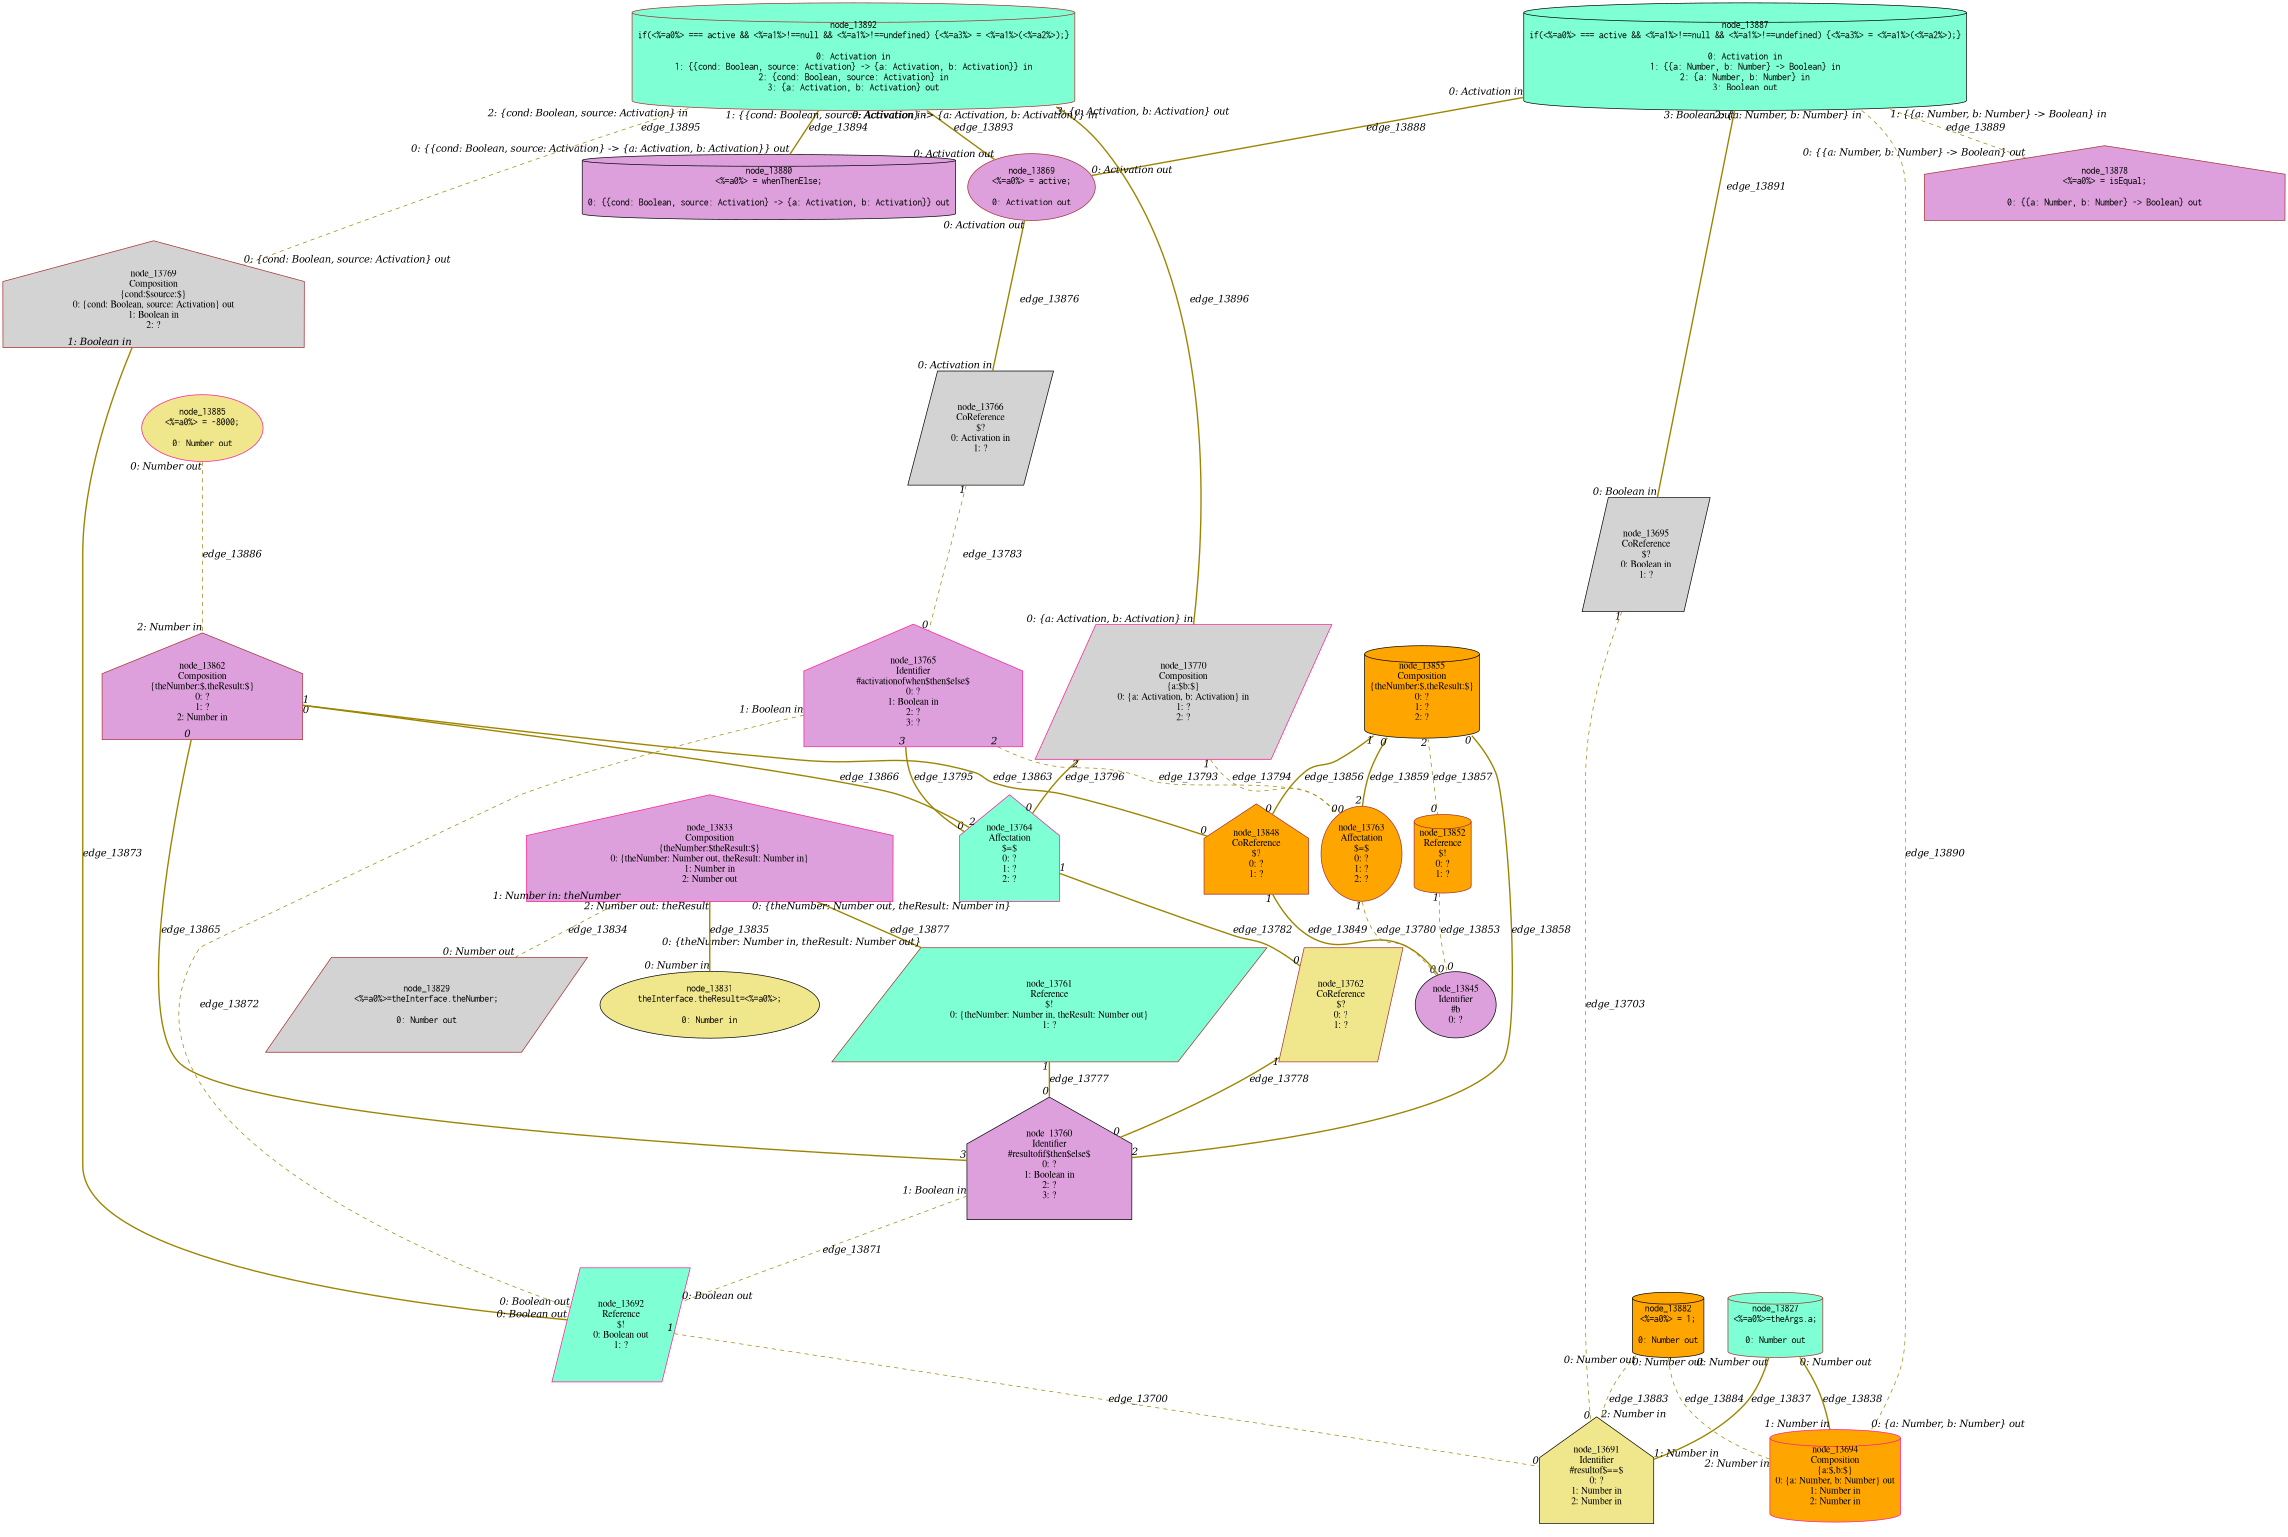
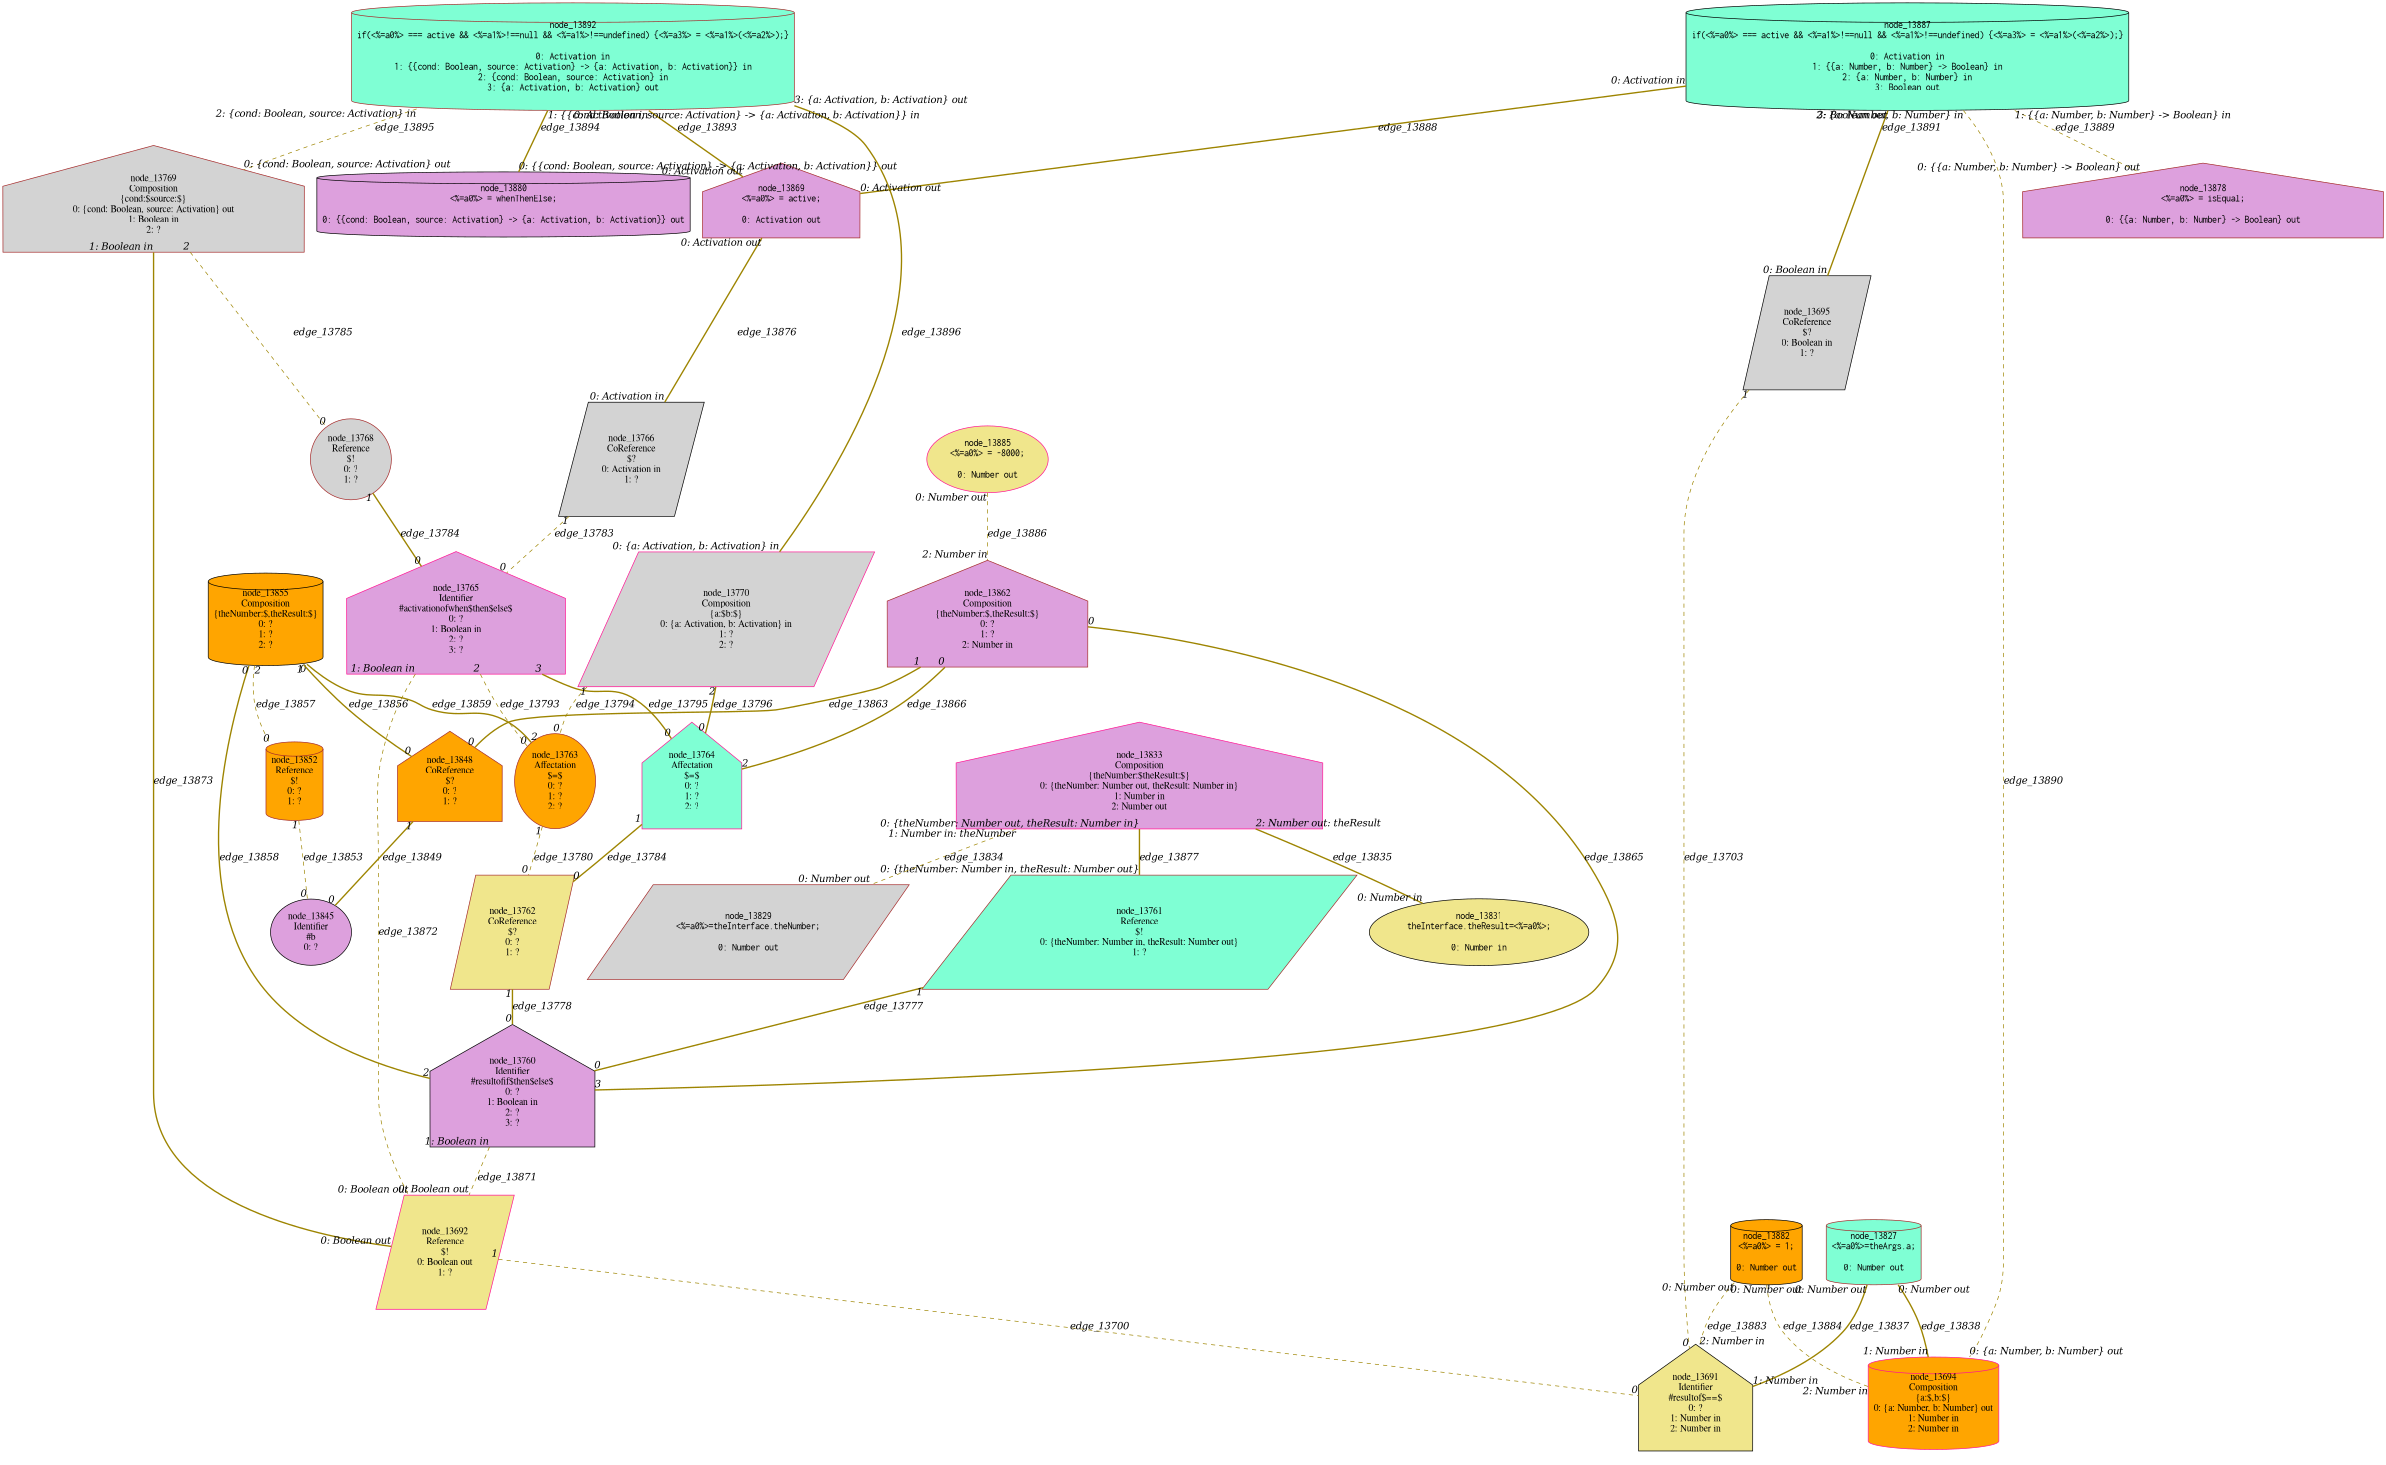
  digraph {
    node [color=brown fillcolor=plum fontname=Times shape=house style=filled]
    edge [arrowHead=none arrowsize=1 color="#9d8400" dir=none fontname="Times-Italic" headlabel=0 style=bold taillabel=1]
    n1 [color=black fillcolor=khaki label="node_13691\nIdentifier\n#resultof$==$\n0: ?\n1: Number in\n2: Number in"]
-   n2 [color=deeppink fillcolor=aquamarine label="node_13692\nReference\n$!\n0: Boolean out\n1: ?" shape=parallelogram]
+   n2 [color=deeppink fillcolor=khaki label="node_13692\nReference\n$!\n0: Boolean out\n1: ?" shape=parallelogram]
    n3 [color=deeppink fillcolor=orange label="node_13694\nComposition\n{a:$,b:$}\n0: {a: Number, b: Number} out\n1: Number in\n2: Number in" shape=cylinder]
    n4 [color=black fillcolor=lightgrey label="node_13695\nCoReference\n$?\n0: Boolean in\n1: ?" shape=parallelogram]
    n5 [color=black label="node_13760\nIdentifier\n#resultofif$then$else$\n0: ?\n1: Boolean in\n2: ?\n3: ?"]
    n6 [fillcolor=aquamarine label="node_13761\nReference\n$!\n0: {theNumber: Number in, theResult: Number out}\n1: ?" shape=parallelogram]
    n7 [fillcolor=khaki label="node_13762\nCoReference\n$?\n0: ?\n1: ?" shape=parallelogram]
    n8 [fillcolor=orange label="node_13763\nAffectation\n$=$\n0: ?\n1: ?\n2: ?" shape=ellipse]
    n9 [color=deeppink fillcolor=aquamarine label="node_13764\nAffectation\n$=$\n0: ?\n1: ?\n2: ?"]
    n10 [color=deeppink label="node_13765\nIdentifier\n#activationofwhen$then$else$\n0: ?\n1: Boolean in\n2: ?\n3: ?"]
    n11 [color=black fillcolor=lightgrey label="node_13766\nCoReference\n$?\n0: Activation in\n1: ?" shape=parallelogram]
+   n12 [fillcolor=lightgrey label="node_13768\nReference\n$!\n0: ?\n1: ?" shape=ellipse]
    n13 [fillcolor=lightgrey label="node_13769\nComposition\n{cond:$source:$}\n0: {cond: Boolean, source: Activation} out\n1: Boolean in\n2: ?"]
    n14 [color=deeppink fillcolor=lightgrey label="node_13770\nComposition\n{a:$b:$}\n0: {a: Activation, b: Activation} in\n1: ?\n2: ?" shape=parallelogram]
    n15 [fillcolor=aquamarine fontname=Courier label="node_13827\n<%=a0%>=theArgs.a;\n\n0: Number out" shape=cylinder]
    n16 [fillcolor=lightgrey fontname=Courier label="node_13829\n<%=a0%>=theInterface.theNumber;\n\n0: Number out" shape=parallelogram]
    n17 [color=black fillcolor=khaki fontname=Courier label="node_13831\ntheInterface.theResult=<%=a0%>;\n\n0: Number in" shape=ellipse]
    n18 [color=deeppink label="node_13833\nComposition\n{theNumber:$theResult:$}\n0: {theNumber: Number out, theResult: Number in}\n1: Number in\n2: Number out"]
    n19 [color=black label="node_13845\nIdentifier\n#b\n0: ?" shape=ellipse]
    n20 [fillcolor=orange label="node_13848\nCoReference\n$?\n0: ?\n1: ?"]
    n21 [fillcolor=orange label="node_13852\nReference\n$!\n0: ?\n1: ?" shape=cylinder]
    n22 [color=black fillcolor=orange label="node_13855\nComposition\n{theNumber:$,theResult:$}\n0: ?\n1: ?\n2: ?" shape=cylinder]
    n23 [label="node_13862\nComposition\n{theNumber:$,theResult:$}\n0: ?\n1: ?\n2: Number in"]
-   n24 [fontname=Courier label="node_13869\n<%=a0%> = active;\n\n0: Activation out" shape=ellipse]
+   n24 [fontname=Courier label="node_13869\n<%=a0%> = active;\n\n0: Activation out"]
    n25 [fontname=Courier label="node_13878\n<%=a0%> = isEqual;\n\n0: {{a: Number, b: Number} -> Boolean} out"]
    n26 [color=black fontname=Courier label="node_13880\n<%=a0%> = whenThenElse;\n\n0: {{cond: Boolean, source: Activation} -> {a: Activation, b: Activation}} out" shape=cylinder]
    n27 [color=black fillcolor=orange fontname=Courier label="node_13882\n<%=a0%> = 1;\n\n0: Number out" shape=cylinder]
    n28 [color=deeppink fillcolor=khaki fontname=Courier label="node_13885\n<%=a0%> = -8000;\n\n0: Number out" shape=ellipse]
    n29 [color=black fillcolor=aquamarine fontname=Courier label="node_13887\nif(<%=a0%> === active && <%=a1%>!==null && <%=a1%>!==undefined) {<%=a3%> = <%=a1%>(<%=a2%>);}\n\n0: Activation in\n1: {{a: Number, b: Number} -> Boolean} in\n2: {a: Number, b: Number} in\n3: Boolean out" shape=cylinder]
    n30 [fillcolor=aquamarine fontname=Courier label="node_13892\nif(<%=a0%> === active && <%=a1%>!==null && <%=a1%>!==undefined) {<%=a3%> = <%=a1%>(<%=a2%>);}\n\n0: Activation in\n1: {{cond: Boolean, source: Activation} -> {a: Activation, b: Activation}} in\n2: {cond: Boolean, source: Activation} in\n3: {a: Activation, b: Activation} out" shape=cylinder]
    n2 -> n1 [label=edge_13700 style=dashed]
    n4 -> n1 [label=edge_13703 style=dashed]
    n5 -> n2 [headlabel="0: Boolean out" label=edge_13871 style=dashed taillabel="1: Boolean in"]
    n6 -> n5 [label=edge_13777]
    n7 -> n5 [label=edge_13778]
-   n8 -> n19 [label=edge_13780 style=dashed]
-   n9 -> n7 [label=edge_13782]
+   n8 -> n7 [label=edge_13780 style=dashed]
+   n9 -> n7 [label=edge_13784]
    n10 -> n2 [headlabel="0: Boolean out" label=edge_13872 style=dashed taillabel="1: Boolean in"]
    n10 -> n8 [label=edge_13793 style=dashed taillabel=2]
    n10 -> n9 [label=edge_13795 taillabel=3]
    n11 -> n10 [label=edge_13783 style=dashed]
+   n12 -> n10 [label=edge_13784]
    n13 -> n2 [headlabel="0: Boolean out" label=edge_13873 taillabel="1: Boolean in"]
+   n13 -> n12 [label=edge_13785 style=dashed taillabel=2]
    n14 -> n8 [label=edge_13794 style=dashed]
    n14 -> n9 [label=edge_13796 taillabel=2]
    n15 -> n1 [headlabel="1: Number in" label=edge_13837 taillabel="0: Number out"]
    n15 -> n3 [headlabel="1: Number in" label=edge_13838 taillabel="0: Number out"]
    n18 -> n6 [headlabel="0: {theNumber: Number in, theResult: Number out}" label=edge_13877 taillabel="0: {theNumber: Number out, theResult: Number in}"]
    n18 -> n16 [headlabel="0: Number out" label=edge_13834 style=dashed taillabel="1: Number in: theNumber"]
    n18 -> n17 [headlabel="0: Number in" label=edge_13835 taillabel="2: Number out: theResult"]
    n20 -> n19 [label=edge_13849]
    n21 -> n19 [label=edge_13853 style=dashed]
    n22 -> n5 [headlabel=2 label=edge_13858 taillabel=0]
    n22 -> n8 [headlabel=2 label=edge_13859 taillabel=0]
    n22 -> n20 [label=edge_13856]
    n22 -> n21 [label=edge_13857 style=dashed taillabel=2]
    n23 -> n5 [headlabel=3 label=edge_13865 taillabel=0]
    n23 -> n9 [headlabel=2 label=edge_13866 taillabel=0]
    n23 -> n20 [label=edge_13863]
    n24 -> n11 [headlabel="0: Activation in" label=edge_13876 taillabel="0: Activation out"]
    n27 -> n1 [headlabel="2: Number in" label=edge_13883 style=dashed taillabel="0: Number out"]
    n27 -> n3 [headlabel="2: Number in" label=edge_13884 style=dashed taillabel="0: Number out"]
    n28 -> n23 [headlabel="2: Number in" label=edge_13886 style=dashed taillabel="0: Number out"]
    n29 -> n3 [headlabel="0: {a: Number, b: Number} out" label=edge_13890 style=dashed taillabel="2: {a: Number, b: Number} in"]
    n29 -> n4 [headlabel="0: Boolean in" label=edge_13891 taillabel="3: Boolean out"]
    n29 -> n24 [headlabel="0: Activation out" label=edge_13888 taillabel="0: Activation in"]
    n29 -> n25 [headlabel="0: {{a: Number, b: Number} -> Boolean} out" label=edge_13889 style=dashed taillabel="1: {{a: Number, b: Number} -> Boolean} in"]
    n30 -> n13 [headlabel="0: {cond: Boolean, source: Activation} out" label=edge_13895 style=dashed taillabel="2: {cond: Boolean, source: Activation} in"]
    n30 -> n14 [headlabel="0: {a: Activation, b: Activation} in" label=edge_13896 taillabel="3: {a: Activation, b: Activation} out"]
    n30 -> n24 [headlabel="0: Activation out" label=edge_13893 taillabel="0: Activation in"]
    n30 -> n26 [headlabel="0: {{cond: Boolean, source: Activation} -> {a: Activation, b: Activation}} out" label=edge_13894 taillabel="1: {{cond: Boolean, source: Activation} -> {a: Activation, b: Activation}} in"]
  }
